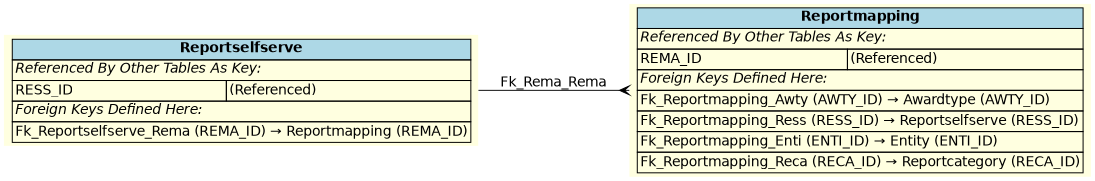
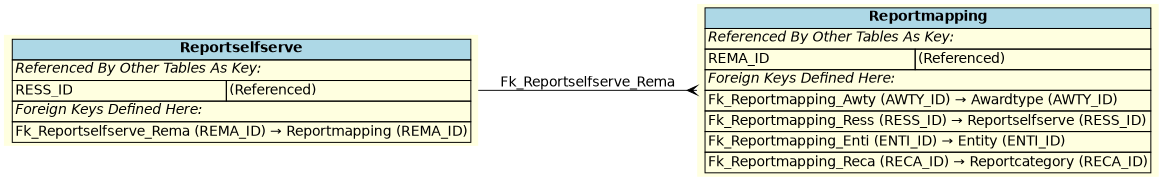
  digraph {
    rankdir=LR
    fontname="DejaVu Sans"
    node [fillcolor=lightyellow shape=plaintext style=filled fontname="DejaVu Sans"]
    n1 [label=<     <TABLE BORDER="0" CELLBORDER="1" CELLSPACING="0" BGCOLOR="lightyellow">       <TR><TD COLSPAN="2" BGCOLOR="lightblue"><B>Reportselfserve</B></TD></TR>       <TR><TD COLSPAN="2" ALIGN="LEFT"><I>Referenced By Other Tables As Key:</I></TD></TR>       <TR><TD ALIGN="LEFT">RESS_ID</TD><TD ALIGN="LEFT">(Referenced)</TD></TR>       <TR><TD COLSPAN="2" ALIGN="LEFT"><I>Foreign Keys Defined Here:</I></TD></TR>       <TR><TD ALIGN="LEFT" COLSPAN="2">Fk_Reportselfserve_Rema (REMA_ID) &rarr; Reportmapping (REMA_ID)</TD></TR>     </TABLE>     >]
    n2 [label=<     <TABLE BORDER="0" CELLBORDER="1" CELLSPACING="0" BGCOLOR="lightyellow">       <TR><TD COLSPAN="2" BGCOLOR="lightblue"><B>Reportmapping</B></TD></TR>       <TR><TD COLSPAN="2" ALIGN="LEFT"><I>Referenced By Other Tables As Key:</I></TD></TR>       <TR><TD ALIGN="LEFT">REMA_ID</TD><TD ALIGN="LEFT">(Referenced)</TD></TR>       <TR><TD COLSPAN="2" ALIGN="LEFT"><I>Foreign Keys Defined Here:</I></TD></TR>       <TR><TD ALIGN="LEFT" COLSPAN="2">Fk_Reportmapping_Awty (AWTY_ID) &rarr; Awardtype (AWTY_ID)</TD></TR>       <TR><TD ALIGN="LEFT" COLSPAN="2">Fk_Reportmapping_Ress (RESS_ID) &rarr; Reportselfserve (RESS_ID)</TD></TR>       <TR><TD ALIGN="LEFT" COLSPAN="2">Fk_Reportmapping_Enti (ENTI_ID) &rarr; Entity (ENTI_ID)</TD></TR>       <TR><TD ALIGN="LEFT" COLSPAN="2">Fk_Reportmapping_Reca (RECA_ID) &rarr; Reportcategory (RECA_ID)</TD></TR>     </TABLE>     >]
-   n1 -> n2 [arrowhead=crow arrowtail=none dir=both label=" Fk_Rema_Rema " labelfontsize=10 fontname="DejaVu Sans"]
+   n1 -> n2 [arrowhead=crow arrowtail=none dir=both label=" Fk_Reportselfserve_Rema " labelfontsize=10 fontname="DejaVu Sans"]
  }
